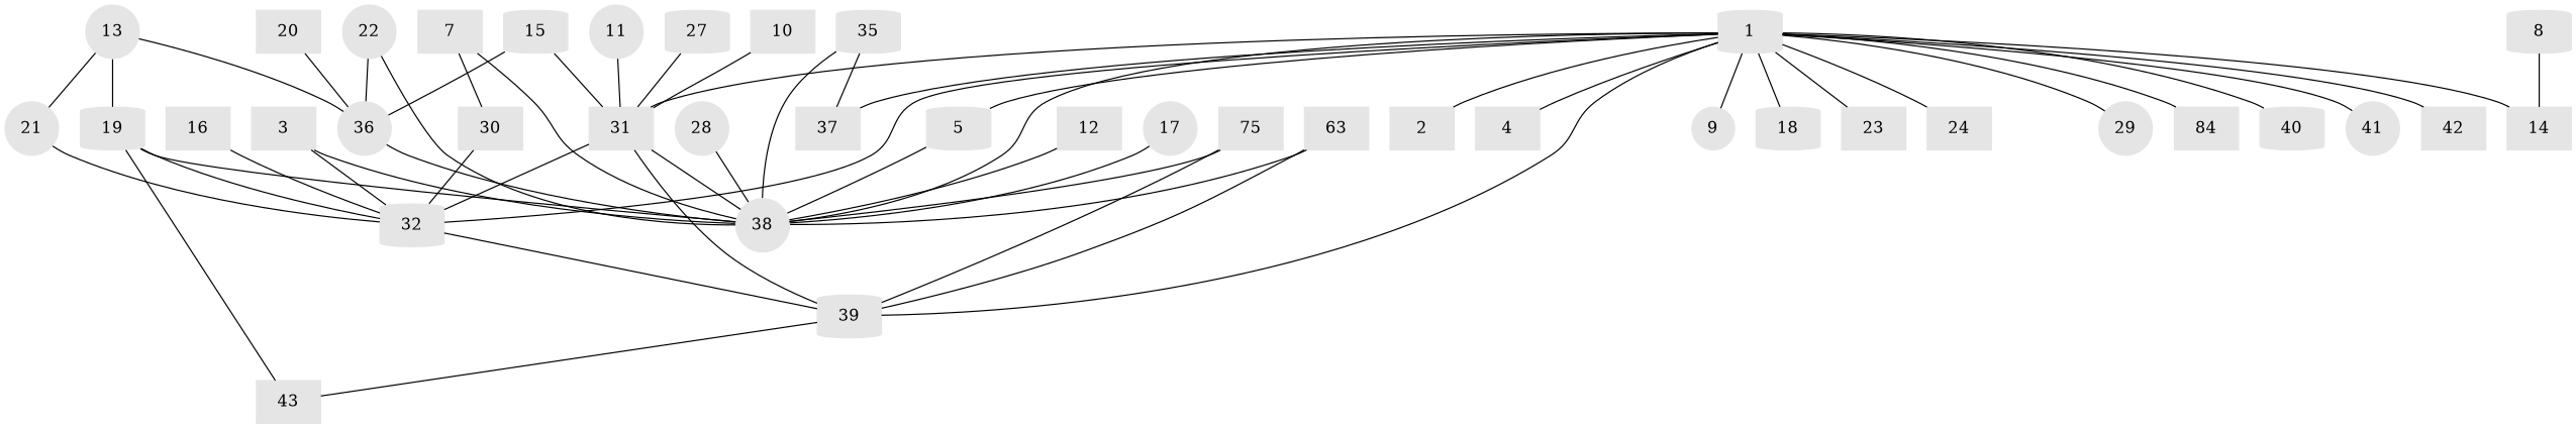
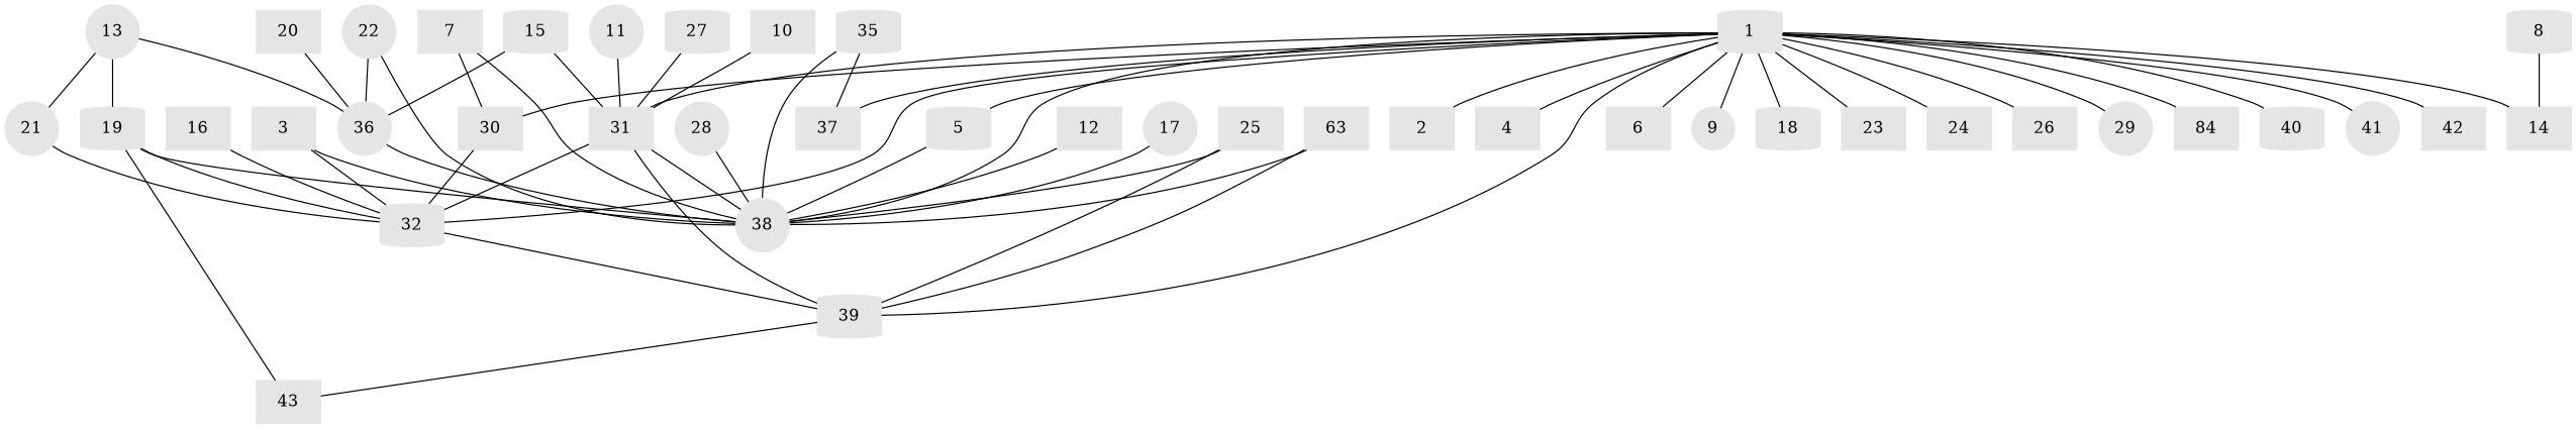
  graph {
    node [color=gray90 shape=box style=filled]
    edge [weight=1.0]
    1 [shape=cylinder]
    2
    4
    5 [shape=cylinder]
+   6
    9 [shape=circle]
    14
    18 [shape=cylinder]
    23
    24
+   26
    29 [shape=circle]
    30
    31
    32 [shape=cylinder]
    n16 [label=84]
    37
    38 [shape=circle]
    39 [shape=cylinder]
    40 [shape=cylinder]
    41 [shape=circle]
    42
    43
    3
    7
    8 [shape=cylinder]
    10
    11 [shape=circle]
    12
    13 [shape=circle]
    19 [shape=cylinder]
    21 [shape=circle]
    36 [shape=circle]
    15 [shape=cylinder]
    16
    17 [shape=circle]
    20
    22 [shape=circle]
-   25 [label=75]
+   25
    27 [shape=cylinder]
    28 [shape=circle]
    n42 [label=63]
    35 [shape=cylinder]
    1 -- 2
    1 -- 4
    1 -- 5
+   1 -- 6
    1 -- 9
    1 -- 14
    1 -- 18
    1 -- 23
    1 -- 24
+   1 -- 26
    1 -- 29
+   1 -- 30
    1 -- 31
    1 -- 32
    1 -- n16 [weight=2.0]
    1 -- 37 [weight=2.0]
    1 -- 38
    1 -- 39
    1 -- 40
    1 -- 41 [weight=2.0]
    1 -- 42
    5 -- 38
    30 -- 32
    31 -- 32
    31 -- 38
    31 -- 39
    32 -- 39
    39 -- 43
    3 -- 32
    3 -- 38
    7 -- 30
    7 -- 38
    8 -- 14
    10 -- 31
    11 -- 31
    12 -- 38
    13 -- 19
    13 -- 21
    13 -- 36
    19 -- 32
    19 -- 38
    19 -- 43
    21 -- 32
    36 -- 38
    15 -- 31
    15 -- 36
    16 -- 32
    17 -- 38
    20 -- 36
    22 -- 38
    22 -- 36
    25 -- 38
    25 -- 39
    27 -- 31
    28 -- 38
    n42 -- 38 [weight=2.0]
    n42 -- 39
    35 -- 37
    35 -- 38
  }
